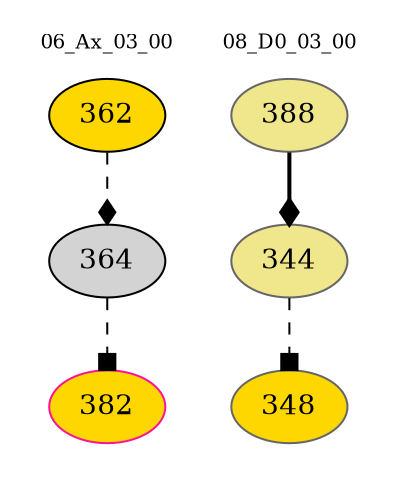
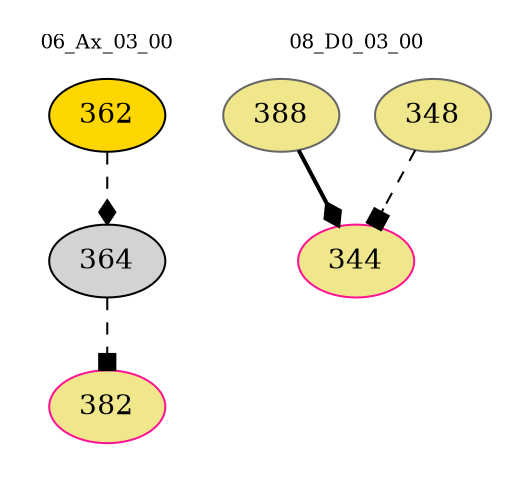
  digraph {
    fontname="DejaVu Serif"
    node [color=black fillcolor=gold fontname="DejaVu Serif" style=filled]
    edge [arrowhead=diamond color=black fontname="DejaVu Serif" style=dashed]
    n1 [label=362]
    n2 [fillcolor=lightgrey label=364]
-   n3 [color=deeppink label=382]
-   n4 [color=gray40 label=348]
-   n5 [color=gray40 fillcolor=khaki label=344]
+   n3 [color=deeppink fillcolor=khaki label=382]
+   n4 [color=gray40 fillcolor=khaki label=348]
+   n5 [color=deeppink fillcolor=khaki label=344]
    n6 [color=gray40 fillcolor=khaki label=388]
    subgraph cluster_1 {
      color=white
      fontsize=10
      label="06_Ax_03_00"
      n1
      n2
      n3
    }
    subgraph cluster_2 {
      color=white
      fontsize=10
      label="08_D0_03_00"
      n4
      n5
      n6
    }
    n1 -> n2
    n2 -> n3 [arrowhead=box]
-   n5 -> n4 [arrowhead=box]
+   n4 -> n5 [arrowhead=box]
    n6 -> n5 [style=bold]
  }
